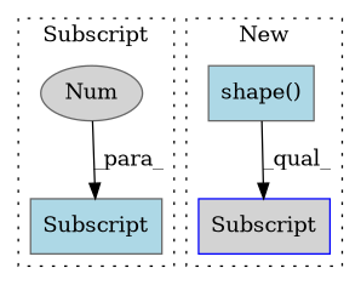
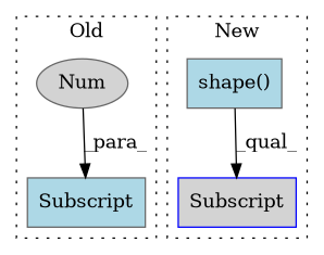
  digraph {
    node [a=63 shape=box style=filled fillcolor=lightblue color=gray40]
    n1 [l="5,0" label=Subscript s="9149,0"]
    n2 [a=76 l=2 label=Num s=9151 shape=ellipse fillcolor=lightgrey]
    n3 [a=75 l="9,1" label="shape()" s="8220,8230"]
    n4 [l="14,0" label=Subscript s="8220,0" fillcolor=lightgrey color=blue]
    subgraph cluster_1 {
-     label=Subscript
+     label=Old
      style=dotted
      n1
      n2
    }
    subgraph cluster_2 {
      label=New
      style=dotted
      n3
      n4
    }
    n2 -> n1 [label=_para_]
    n3 -> n4 [label=_qual_]
  }
